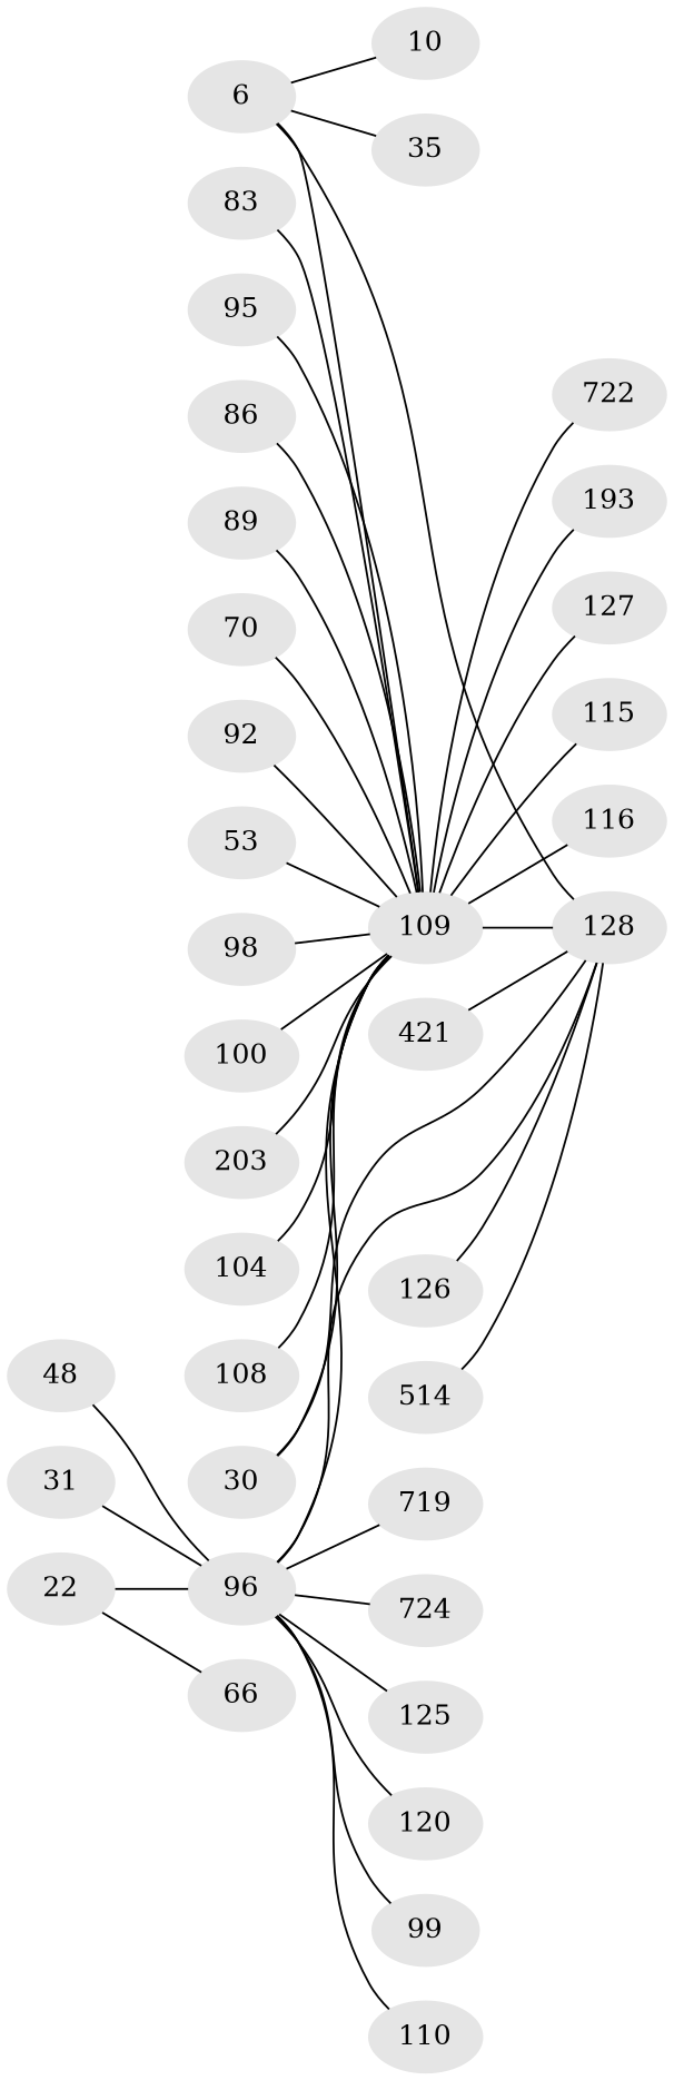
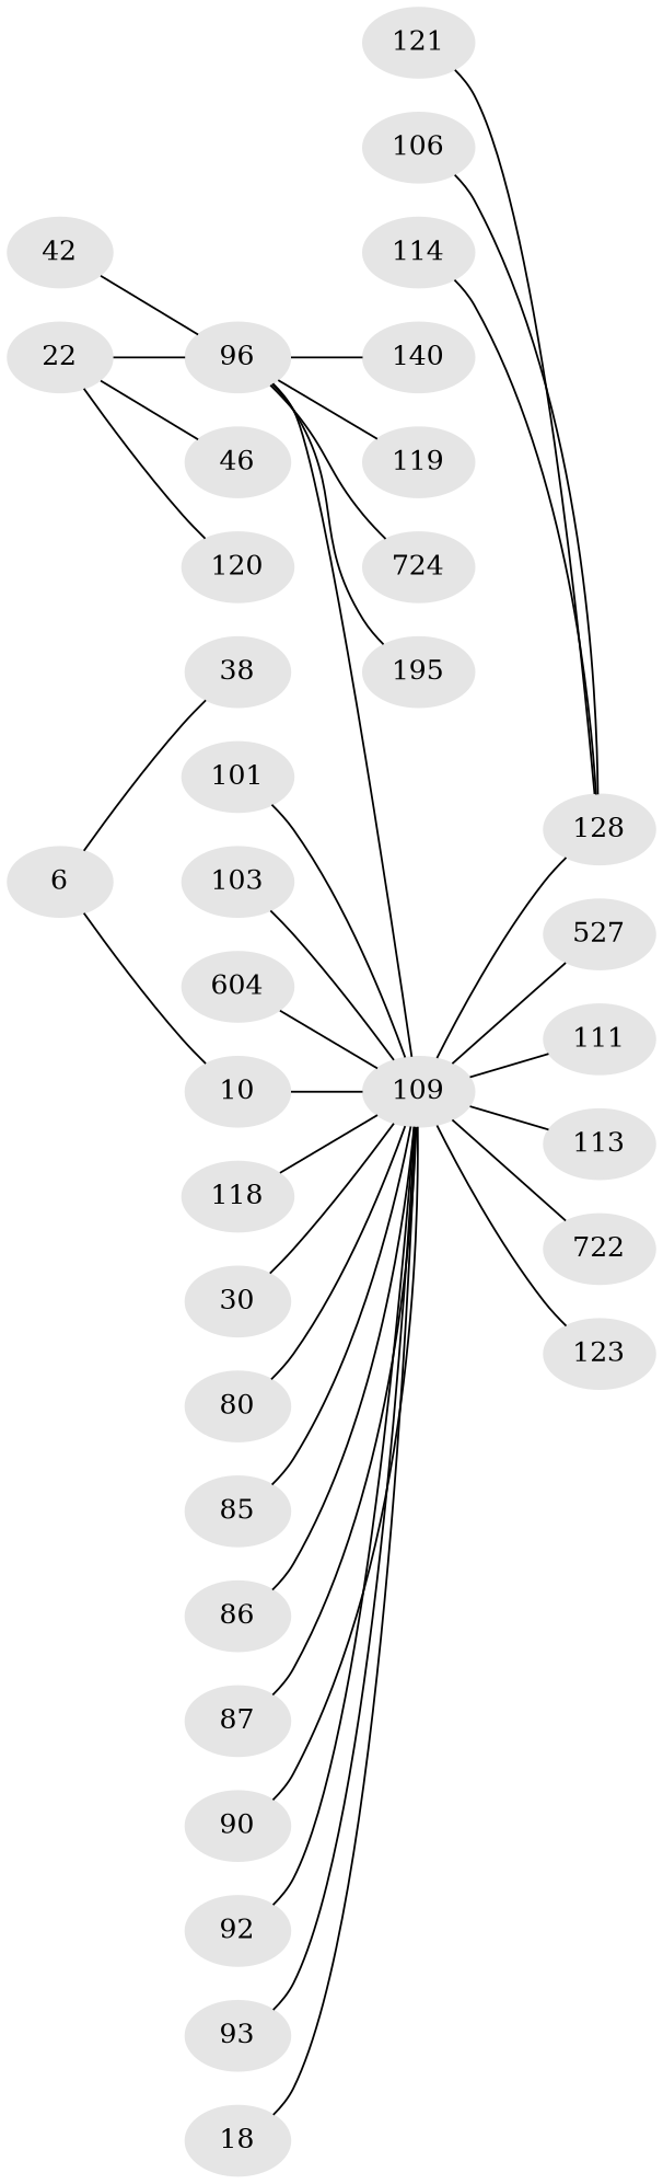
  graph {
    fontname="DejaVu Serif"
    rankdir=LR
    node [color=gray90 fontname="DejaVu Serif" style=filled]
    edge [fontname="DejaVu Serif"]
    6 [super="+2"]
    10 [super="+9"]
-   35
+   35 [label=38]
    128 [super="+5+115+32+34+46+53+62+73+101+102+105+107+113+117"]
    109 [super="+15+18+88+48+95+57+69+106+37+61+63+74+80"]
-   111 [label=115]
-   116
+   111
+   116 [label=113]
    n8 [label=722]
-   123 [super="+56" label=193]
-   127 [super="+51"]
+   123 [super="+56"]
+   127 [super="+51" label=527]
    22 [super="+19"]
-   66
+   66 [label=46]
    96 [super="+82+65+91+70+76+84+94+17"]
    120
-   99 [super="+97"]
-   110
-   119 [label=719]
+   110 [label=140]
+   119
    n18 [label=724 super="+81"]
-   125 [super="+118"]
+   125 [super="+118" label=195]
    30 [super="+28"]
-   31
-   42 [label=48]
-   83
-   85 [label=95]
+   42
+   83 [label=80]
+   85
    86 [super="+58"]
-   89
-   90 [label=70]
+   89 [label=87]
+   90
    92
-   93 [label=53]
-   98
-   100
-   103 [super="+75" label=203]
-   104
-   108
-   114 [label=514]
-   121 [super="+112" label=421]
-   126 [super="+64"]
+   93
+   98 [label=18]
+   100 [label=101]
+   103 [super="+75"]
+   104 [label=604]
+   108 [label=118]
+   114
+   121 [super="+112"]
+   126 [super="+64" label=106]
    6 -- 10
    6 -- 35
-   6 -- 128 [weight=9]
-   6 -- 109 [weight=10]
+   10 -- 109 [weight=10]
    109 -- 128 [weight=4]
    109 -- 111
    109 -- 116
    109 -- n8
    109 -- 123
    109 -- 127
    22 -- 66
    22 -- 96 [weight=8]
-   96 -- 120
-   96 -- 128
+   22 -- 120
    96 -- 109 [weight=14]
-   96 -- 99
    96 -- 110
    96 -- 119
    96 -- n18
    96 -- 125
-   30 -- 128
    30 -- 109 [weight=9]
-   31 -- 96
    42 -- 96
    83 -- 109
    85 -- 109
    86 -- 109
    89 -- 109
    90 -- 109
    92 -- 109
    93 -- 109
    98 -- 109
    100 -- 109
    103 -- 109
    104 -- 109
    108 -- 109
    114 -- 128
    121 -- 128
    126 -- 128
  }
